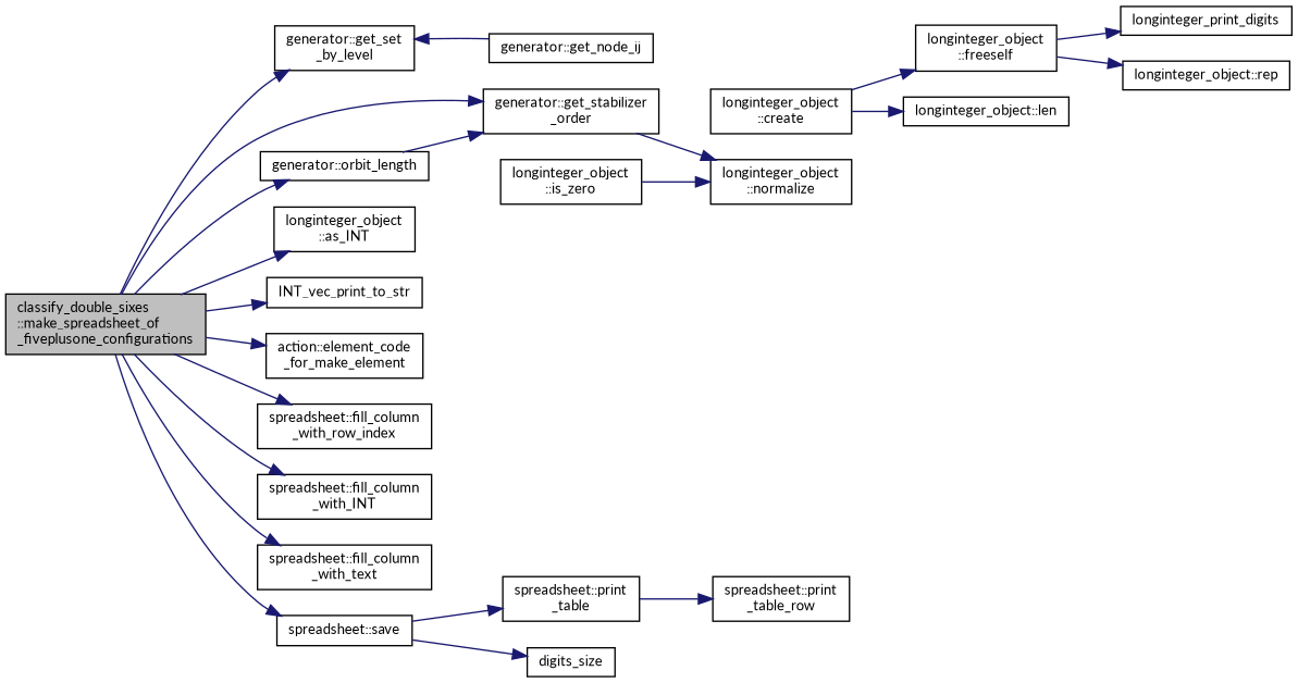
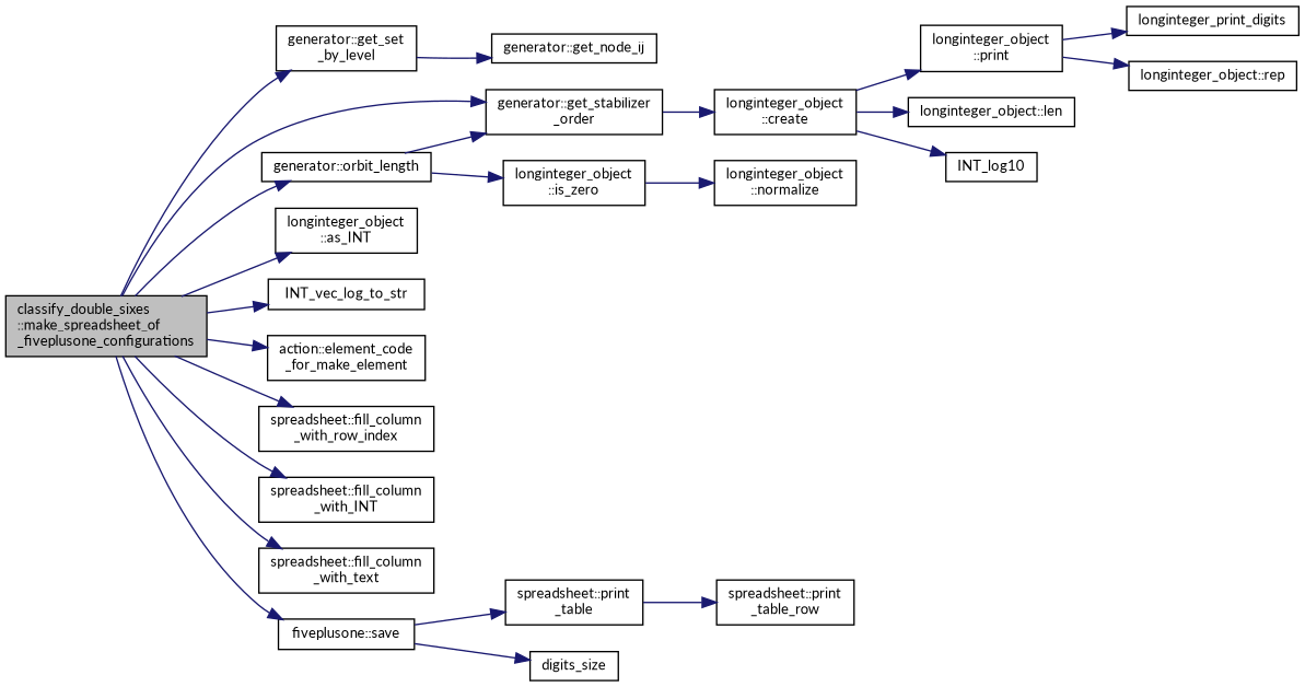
  digraph {
    fontname=Lato
    rankdir=LR
    node [color=black fillcolor=white fontname=Lato fontsize=10 shape=record style=filled]
    edge [color=midnightblue fontname=Lato fontsize=10 labelfontname=Helvetica labelfontsize=10 style=solid]
    n1 [fillcolor=grey75 fontcolor=black height=0.2 label="classify_double_sixes\l::make_spreadsheet_of\l_fiveplusone_configurations" width=0.4]
    n2 [height=0.2 label="generator::get_set\l_by_level" width=0.4]
    n3 [height=0.2 label="generator::get_stabilizer\l_order" width=0.4]
    n4 [height=0.2 label="generator::orbit_length" width=0.4]
    n5 [height=0.2 label="longinteger_object\l::as_INT" width=0.4]
-   n6 [height=0.2 label=INT_vec_print_to_str width=0.4]
+   n6 [height=0.2 label=INT_vec_log_to_str width=0.4]
    n7 [height=0.2 label="action::element_code\l_for_make_element" width=0.4]
    n8 [height=0.2 label="spreadsheet::fill_column\l_with_row_index" width=0.4]
    n9 [height=0.2 label="spreadsheet::fill_column\l_with_INT" width=0.4]
    n10 [height=0.2 label="spreadsheet::fill_column\l_with_text" width=0.4]
-   n11 [height=0.2 label="spreadsheet::save" width=0.4]
+   n11 [height=0.2 label="fiveplusone::save" width=0.4]
    n12 [height=0.2 label="generator::get_node_ij" width=0.4]
    n13 [height=0.2 label="longinteger_object\l::create" width=0.4]
    n14 [height=0.2 label="longinteger_object\l::is_zero" width=0.4]
    n15 [height=0.2 label="spreadsheet::print\l_table" width=0.4]
    n16 [height=0.2 label=digits_size width=0.4]
-   n17 [height=0.2 label="longinteger_object\l::freeself" width=0.4]
+   n17 [height=0.2 label="longinteger_object\l::print" width=0.4]
    n18 [height=0.2 label="longinteger_object::len" width=0.4]
+   n19 [height=0.2 label=INT_log10 width=0.4]
    n20 [height=0.2 label=longinteger_print_digits width=0.4]
    n21 [height=0.2 label="longinteger_object::rep" width=0.4]
    n22 [height=0.2 label="longinteger_object\l::normalize" width=0.4]
    n23 [height=0.2 label="spreadsheet::print\l_table_row" width=0.4]
    n1 -> n2
    n1 -> n3
    n1 -> n4
    n1 -> n5
    n1 -> n6
    n1 -> n7
    n1 -> n8
    n1 -> n9
    n1 -> n10
    n1 -> n11
-   n12 -> n2
-   n3 -> n22
+   n2 -> n12
+   n3 -> n13
    n4 -> n3
+   n4 -> n14
    n11 -> n15
    n11 -> n16
    n13 -> n17
    n13 -> n18
+   n13 -> n19
    n14 -> n22
    n15 -> n23
    n17 -> n20
    n17 -> n21
  }
